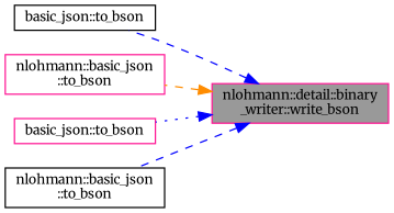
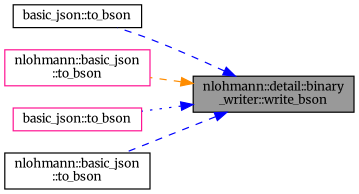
  digraph {
    rankdir=RL
    fontname=Merriweather
    node [color=deeppink fillcolor=white fontname=Merriweather fontsize=10 shape=box style=filled]
    edge [color=blue dir=back fontname=Merriweather fontsize=10 labelfontname=Helvetica labelfontsize=10 style=dashed]
-   n1 [fillcolor=grey60 fontcolor=black height=0.2 label="nlohmann::detail::binary\l_writer::write_bson" width=0.4]
+   n1 [color=black fillcolor=grey60 fontcolor=black height=0.2 label="nlohmann::detail::binary\l_writer::write_bson" width=0.4]
    n2 [color=black height=0.2 label="basic_json::to_bson" width=0.4]
    n3 [height=0.2 label="nlohmann::basic_json\l::to_bson" width=0.4]
    n4 [height=0.2 label="basic_json::to_bson" width=0.4]
    n5 [color=black height=0.2 label="nlohmann::basic_json\l::to_bson" width=0.4]
    n1 -> n2
    n1 -> n3 [color=darkorange]
    n1 -> n4 [style=dotted]
    n1 -> n5
  }
